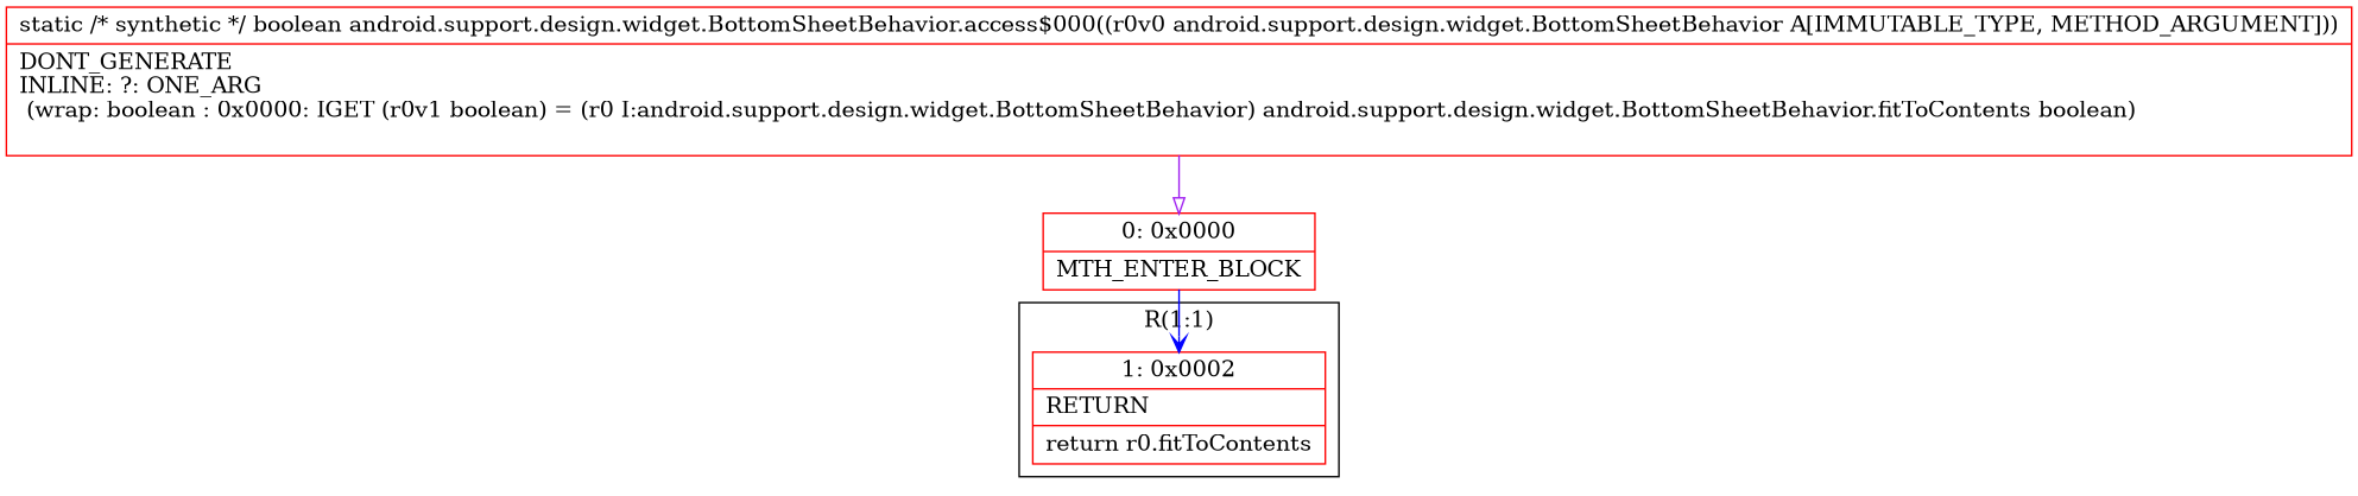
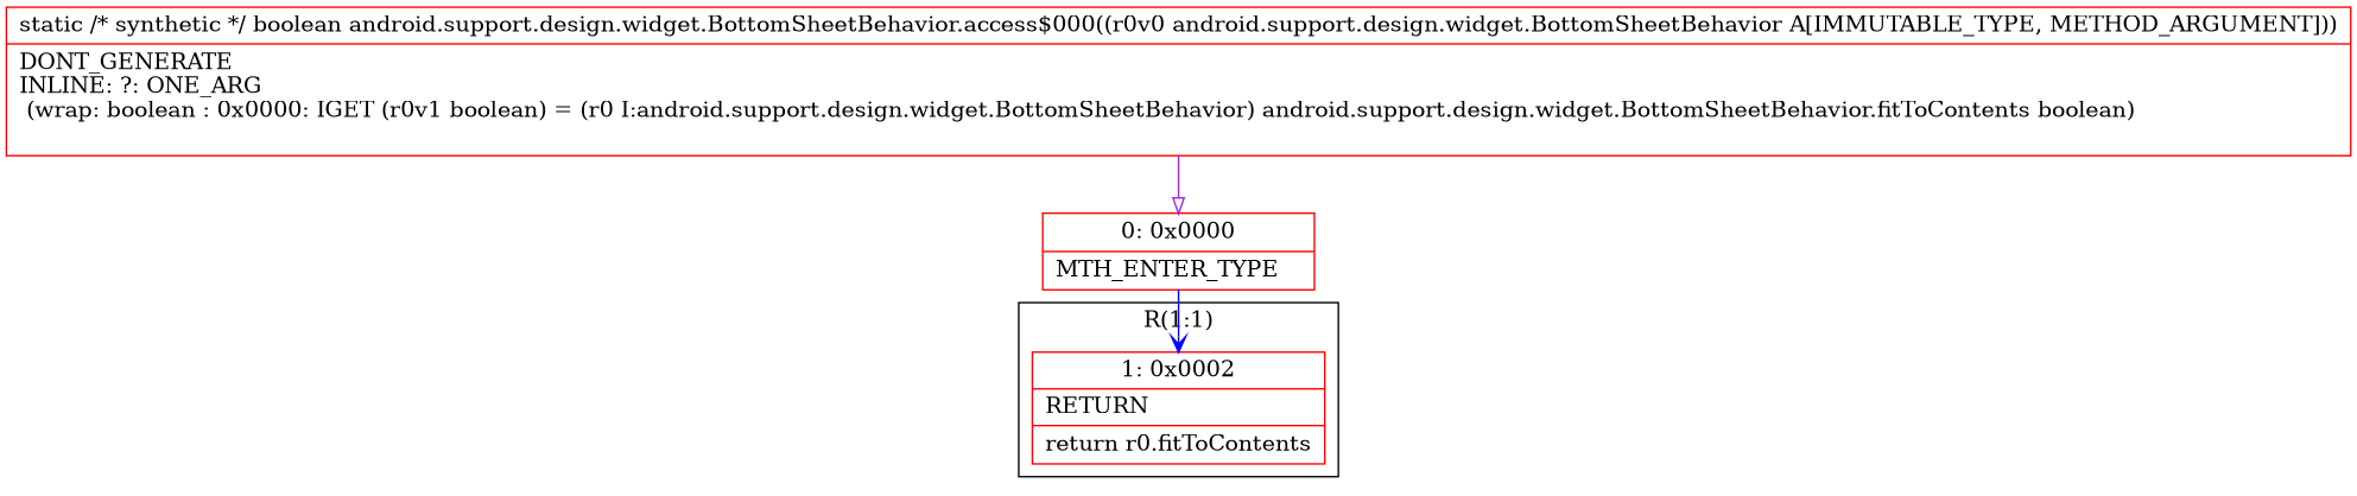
  digraph {
    node [color=red shape=record]
    n1 [label="{1\:\ 0x0002|RETURN\l|return r0.fitToContents\l}"]
-   n2 [label="{0\:\ 0x0000|MTH_ENTER_BLOCK\l}"]
+   n2 [label="{0\:\ 0x0000|MTH_ENTER_TYPE\l}"]
    n3 [label="{static \/* synthetic *\/ boolean android.support.design.widget.BottomSheetBehavior.access$000((r0v0 android.support.design.widget.BottomSheetBehavior A[IMMUTABLE_TYPE, METHOD_ARGUMENT]))  | DONT_GENERATE\lINLINE: ?: ONE_ARG  \l  (wrap: boolean : 0x0000: IGET  (r0v1 boolean) = (r0 I:android.support.design.widget.BottomSheetBehavior) android.support.design.widget.BottomSheetBehavior.fitToContents boolean)\l\l}"]
    subgraph cluster_1 {
      label="R(1:1)"
      n1
    }
    n2 -> n1 [color=blue arrowhead=vee]
    n3 -> n2 [color=purple arrowhead=onormal]
  }
